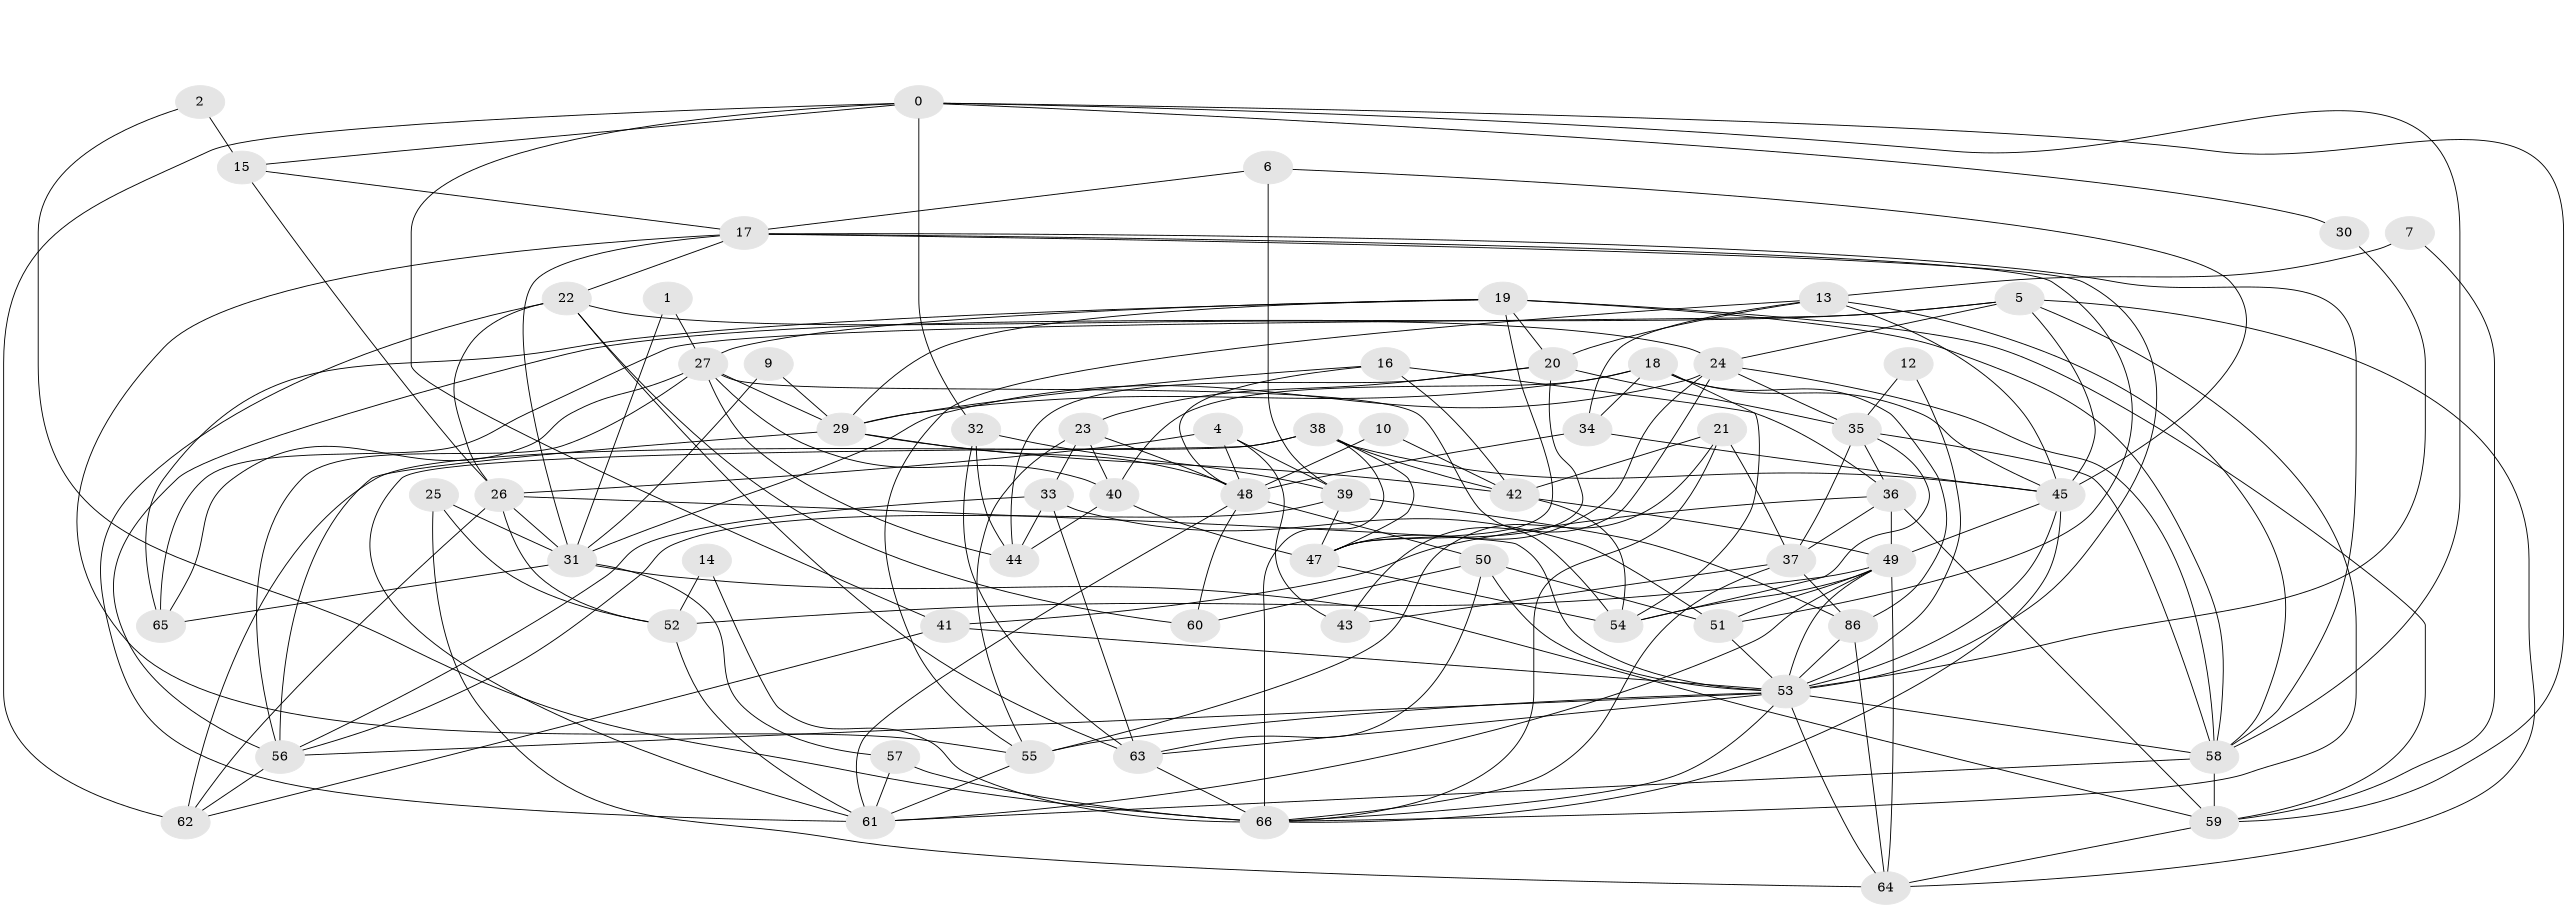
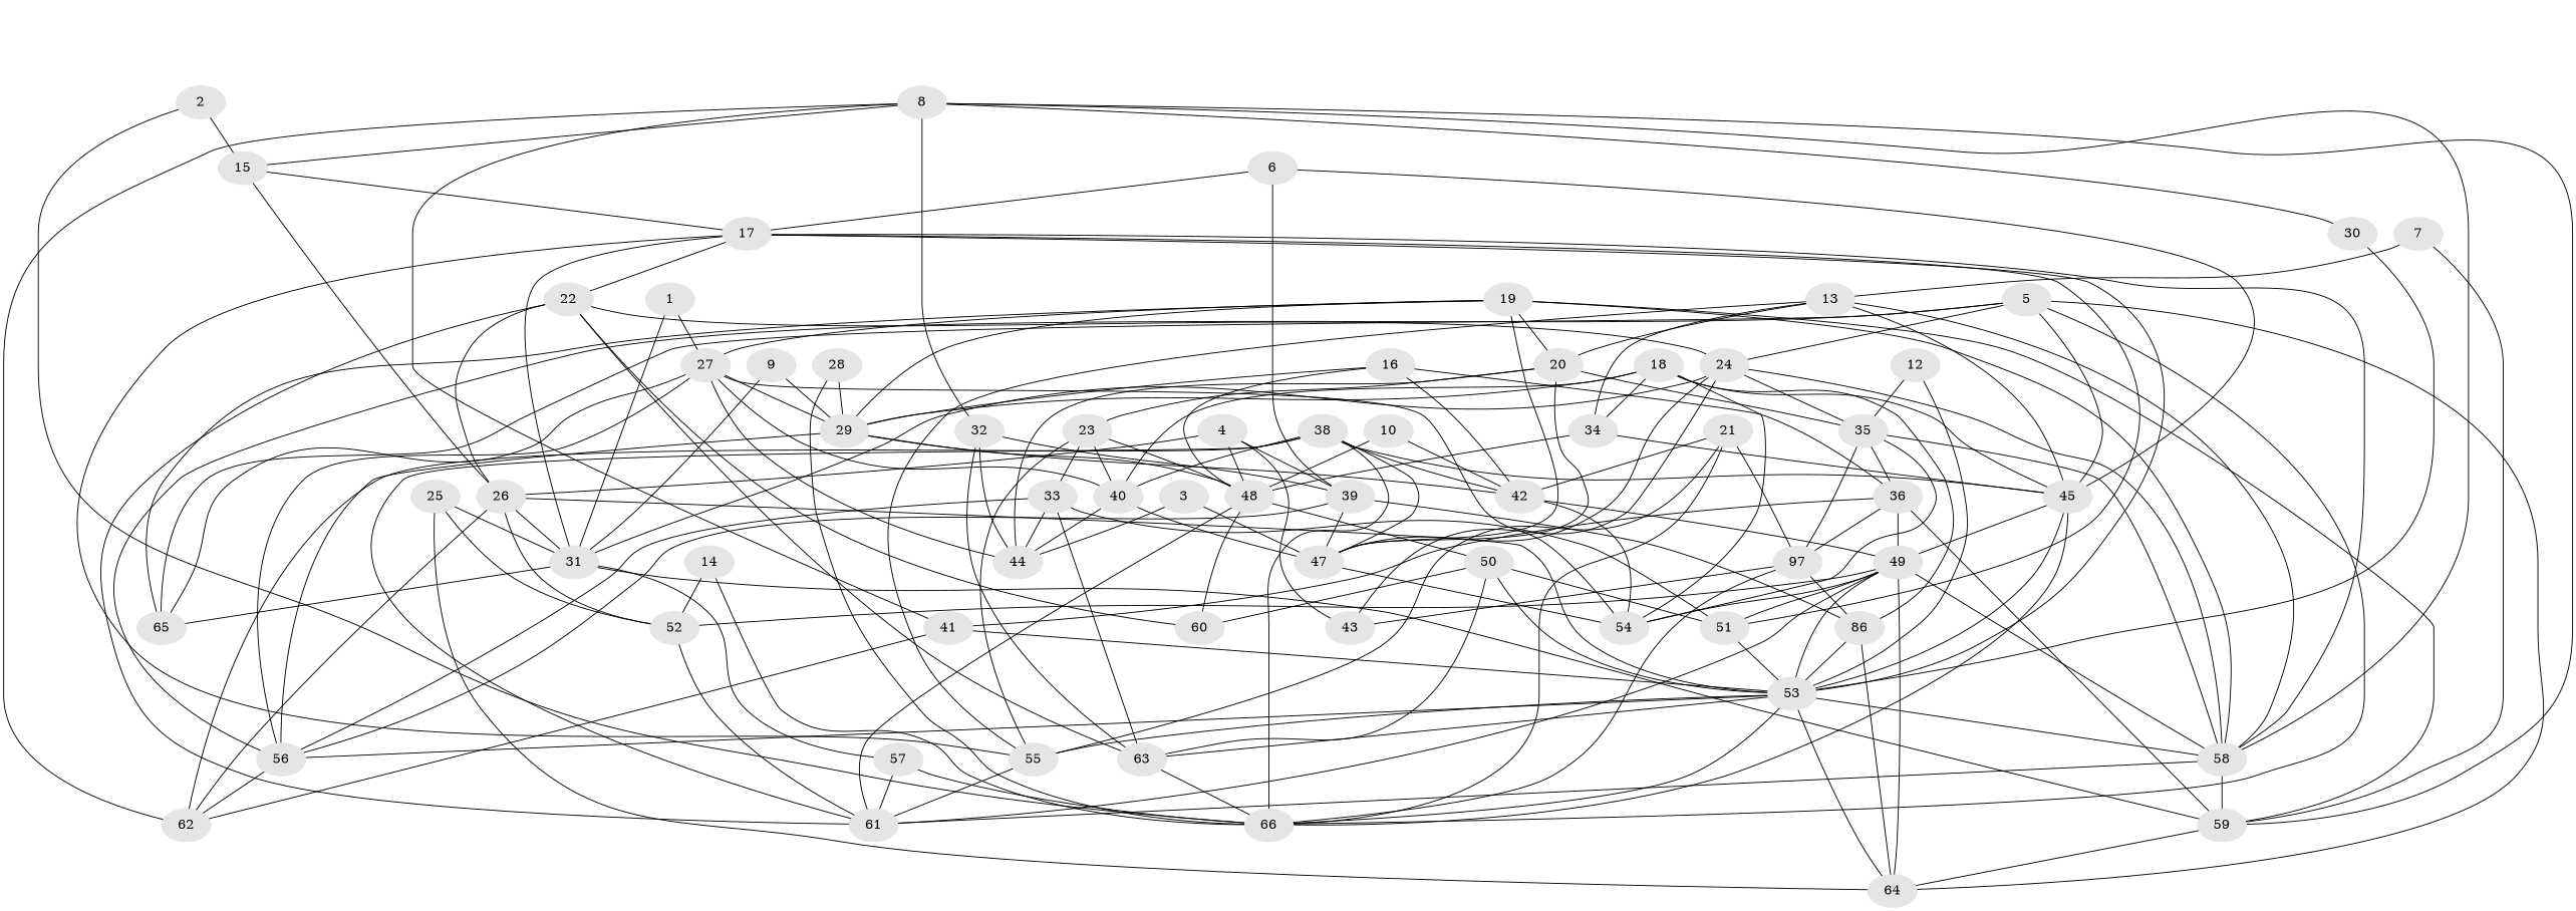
  graph {
    node [color=gray90 style=filled]
    edge [weight=1.0]
    1
    27
    31
    40
    44
    65
    29
    54
    56
    59
    57
    47
    2
    15
    66
    26
    17
+   3
    4
    39
    43
    48
    62
    53
    52
    n26 [label=86]
    5
    24
    45
    64
    58
    35
    41
    49
    6
    55
    22
    51
    7
    13
    20
    34
-   8 [label=0]
+   8
    30
    32
    63
    61
    9
    42
    10
    60
    50
    12
    23
    36
-   37
+   37 [label=97]
    14
    16
    18
    19
    33
    21
    25
+   28
    38
    1 -- 27
    1 -- 31
    27 -- 40
    27 -- 44
    27 -- 65
    27 -- 29
    27 -- 54
    27 -- 56
    31 -- 65
    31 -- 59
    31 -- 57
    40 -- 44 [weight=2.0]
    40 -- 47
    29 -- 56
    29 -- 48
    29 -- 42
    56 -- 62
    59 -- 64
    57 -- 66
    57 -- 61
    47 -- 54
    2 -- 15
    2 -- 66
    15 -- 26
    15 -- 17
    26 -- 31
    26 -- 62
    26 -- 53
    26 -- 52
    17 -- 31
    17 -- 53
    17 -- 58
    17 -- 55
    17 -- 22
    17 -- 51
+   3 -- 44
+   3 -- 47
    4 -- 26
    4 -- 39
    4 -- 43
    4 -- 48 [weight=2.0]
    39 -- 56
    39 -- 47
    39 -- n26
    48 -- 61
    48 -- 60
    48 -- 50
    53 -- 56
    53 -- 66
    53 -- 64
    53 -- 58
    53 -- 55
    53 -- 63
    52 -- 61
    n26 -- 53
    n26 -- 64
    5 -- 65
    5 -- 56
    5 -- 66
    5 -- 24
    5 -- 45
    5 -- 64
    24 -- 31
    24 -- 47
    24 -- 43
    24 -- 58
    24 -- 35
    45 -- 66
    45 -- 53
    45 -- 49
    58 -- 59
    58 -- 61
    35 -- 54
    35 -- 58
    35 -- 36
    35 -- 37
    41 -- 62
    41 -- 53
    49 -- 54 [weight=2.0]
    49 -- 53
    49 -- 52
    49 -- 64
+   49 -- 58
    49 -- 51
    49 -- 61
    6 -- 17
    6 -- 39
    6 -- 45
    55 -- 61
    22 -- 26
    22 -- 24
    22 -- 63
    22 -- 61
    22 -- 60
    51 -- 53
    7 -- 59
    7 -- 13
    13 -- 45
    13 -- 58
    13 -- 55
    13 -- 20
    13 -- 34
    20 -- 44
    20 -- 47
    20 -- 35
    20 -- 23
    34 -- 48
    34 -- 45
    8 -- 59
    8 -- 15
    8 -- 62
    8 -- 58
    8 -- 41
    8 -- 30
    8 -- 32
    30 -- 53
    32 -- 44
    32 -- 39
    32 -- 63
    63 -- 66
    9 -- 31
    9 -- 29
    42 -- 54
    42 -- 49
    10 -- 48
    10 -- 42
    50 -- 53
    50 -- 51
    50 -- 63
    50 -- 60
    12 -- 53
    12 -- 35
    23 -- 40
    23 -- 48
    23 -- 55
    23 -- 33
    36 -- 59
    36 -- 41
    36 -- 49
    36 -- 37
    37 -- 66
    37 -- 43
    37 -- n26
    14 -- 66
    14 -- 52
    16 -- 29
    16 -- 48
    16 -- 42
    16 -- 36
    18 -- 40
    18 -- 29
    18 -- 54
    18 -- n26
    18 -- 45
    18 -- 34
    19 -- 27
    19 -- 65
    19 -- 29
    19 -- 59
    19 -- 47
    19 -- 58
    19 -- 20
    33 -- 44
    33 -- 56
    33 -- 51 [weight=2.0]
    33 -- 63
    21 -- 66
    21 -- 55
    21 -- 42
    21 -- 37
    25 -- 31
    25 -- 52
    25 -- 64
+   28 -- 29
+   28 -- 66
+   38 -- 40
    38 -- 47
    38 -- 66
    38 -- 62
    38 -- 45
    38 -- 61
    38 -- 42
  }
